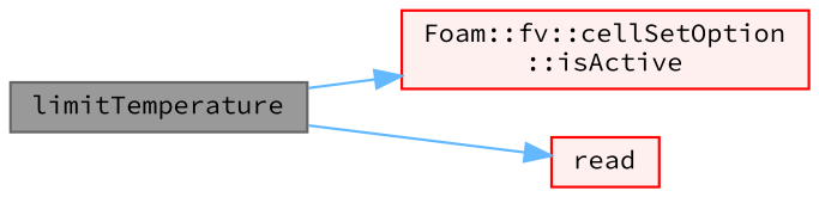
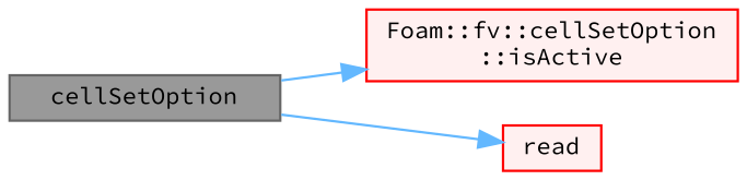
  digraph {
    fontname="Source Code Pro"
    rankdir=LR
    node [color=red fillcolor="#FFF0F0" fontname="Source Code Pro" fontsize=10 shape=box style=filled]
    edge [color=steelblue1 fontname="Source Code Pro" fontsize=10 labelfontname=Helvetica labelfontsize=10 style=solid]
-   n1 [color=gray40 fillcolor=grey60 fontcolor=black height=0.2 label=limitTemperature width=0.4]
+   n1 [color=gray40 fillcolor=grey60 fontcolor=black height=0.2 label=cellSetOption width=0.4]
    n2 [height=0.2 label="Foam::fv::cellSetOption\l::isActive" width=0.4]
    n3 [height=0.2 label=read width=0.4]
    n1 -> n2
    n1 -> n3
  }
